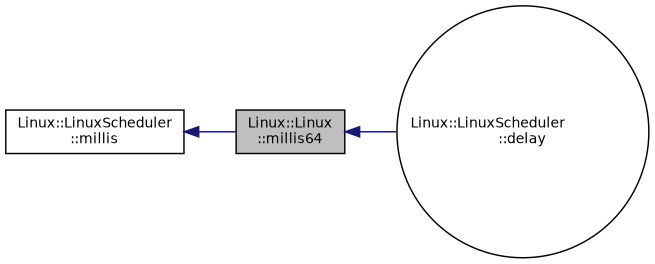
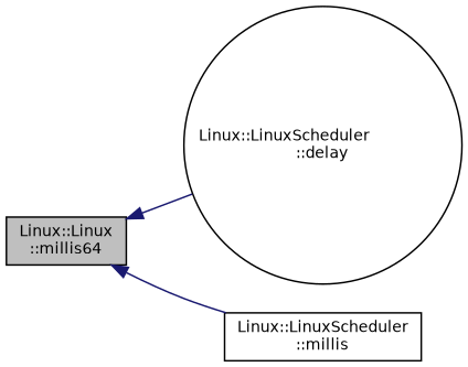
  digraph {
    rankdir=LR
    node [color=black fillcolor=white fontname=Helvetica fontsize=10 shape=box style=filled]
    edge [color=midnightblue dir=back fontname=Helvetica fontsize=10 labelfontname=Helvetica labelfontsize=10 style=solid]
    n1 [fillcolor=grey75 fontcolor=black height=0.2 label="Linux::Linux\l::millis64" width=0.4]
    n2 [height=0.2 label="Linux::LinuxScheduler\l::delay" shape=circle width=0.4]
    n3 [height=0.2 label="Linux::LinuxScheduler\l::millis" width=0.4]
    n1 -> n2
-   n3 -> n1
+   n1 -> n3
  }
